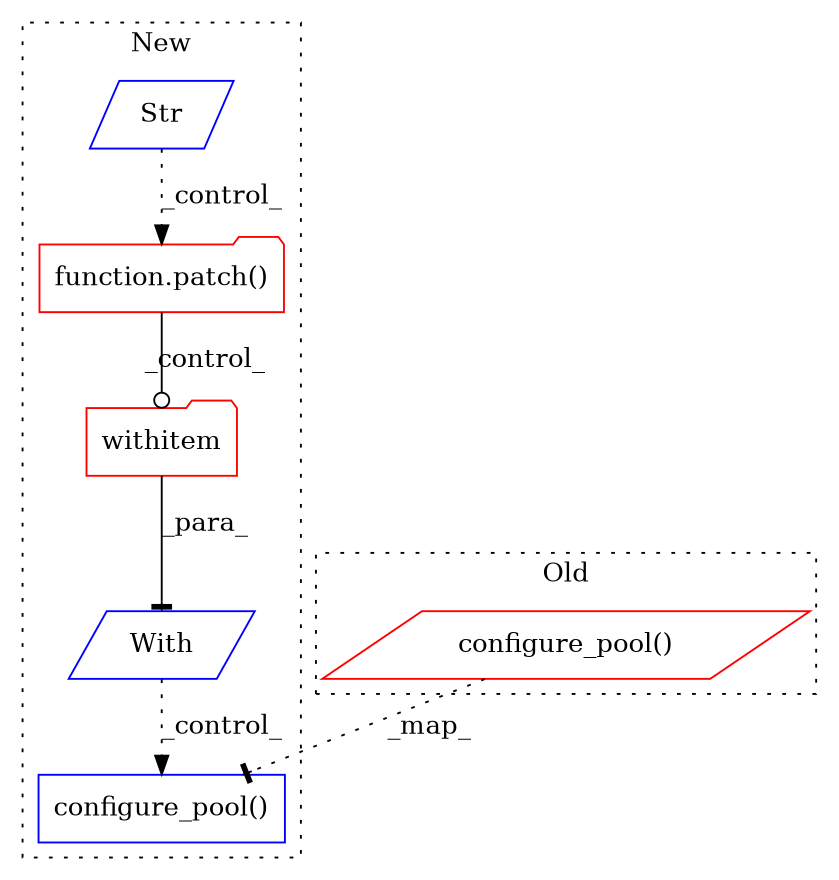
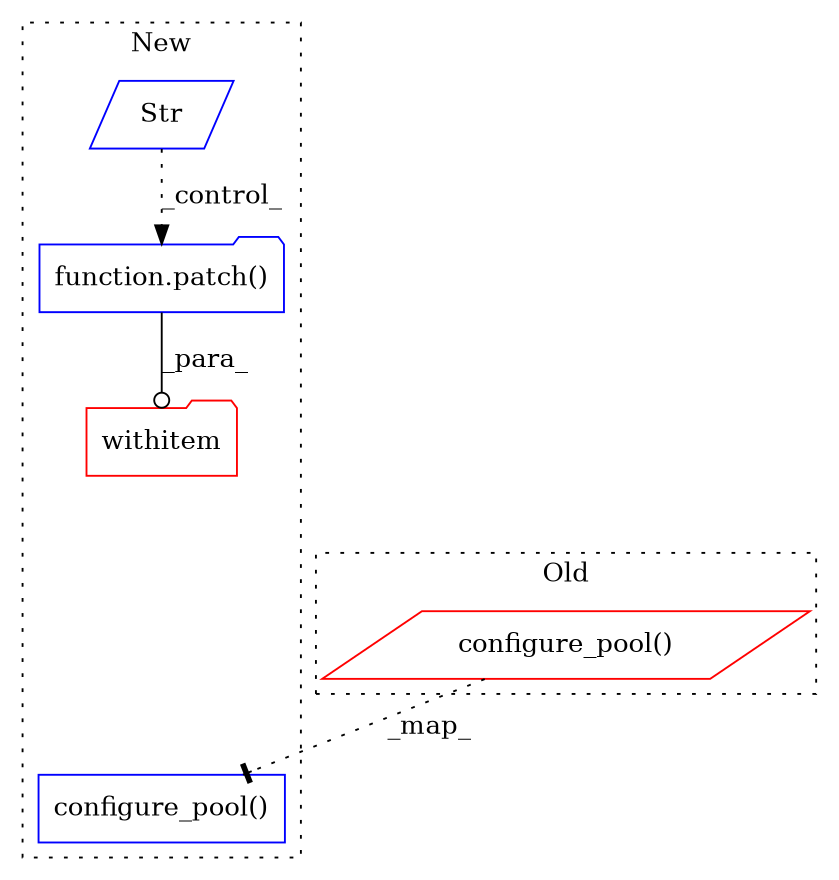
  digraph {
    node [a=75 color=blue l="21,22" shape=parallelogram]
    edge [arrowhead=normal style=dotted]
    n1 [label="configure_pool()" s="19598,19624" shape=box]
-   n2 [color=red l="6,22" label="function.patch()" s="19527,19558" shape=folder]
+   n2 [l="6,22" label="function.patch()" s="19527,19558" shape=folder]
    n3 [a=66 l=25 label=Str s=19533]
    n4 [a=49 color=red l=5 label=withitem s=19527 shape=folder]
-   n5 [a=39 l="5,66" label=With s="19522,19532"]
    n6 [color=red label="configure_pool()" s="19551,19577"]
    subgraph cluster_1 {
      label=New
      style=dotted
      n1
      n2
      n3
      n4
-     n5
    }
    subgraph cluster_2 {
      label=Old
      style=dotted
      n6
    }
-   n2 -> n4 [arrowhead=odot label=_control_ style=solid]
+   n2 -> n4 [arrowhead=odot label=_para_ style=solid]
    n3 -> n2 [label=_control_]
-   n4 -> n5 [arrowhead=tee label=_para_ style=solid]
-   n5 -> n1 [label=_control_]
    n6 -> n1 [arrowhead=tee label=_map_]
  }
